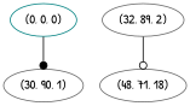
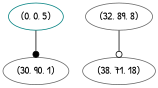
  digraph {
    fontname="Patrick Hand"
    node [color=gray40 fontname="Patrick Hand"]
    edge [fontname="Patrick Hand"]
-   "(0, 0, 0)" [color=teal]
+   "(0, 0, 0)" [color=teal label="(0, 0, 5)"]
    "(30, 90, 1)"
-   "(32, 89, 2)"
-   "(48, 71, 18)"
+   "(32, 89, 2)" [label="(32, 89, 8)"]
+   "(48, 71, 18)" [label="(38, 71, 18)"]
    "(0, 0, 0)" -> "(30, 90, 1)" [arrowhead=dot]
    "(32, 89, 2)" -> "(48, 71, 18)" [arrowhead=odot]
  }
